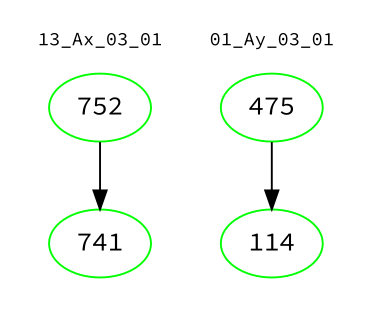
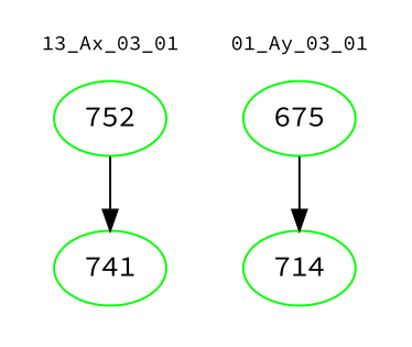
  digraph {
    fontname="Source Code Pro"
    node [color=green fontname="Source Code Pro"]
    edge [color=black fontname="Source Code Pro"]
    n1 [label=752]
    n2 [label=741]
-   n3 [label=475]
-   n4 [label=114]
+   n3 [label=675]
+   n4 [label=714]
    subgraph cluster_1 {
      color=white
      fontsize=10
      label="13_Ax_03_01"
      n1
      n2
    }
    subgraph cluster_2 {
      color=white
      fontsize=10
      label="01_Ay_03_01"
      n3
      n4
    }
    n1 -> n2
    n3 -> n4
  }
